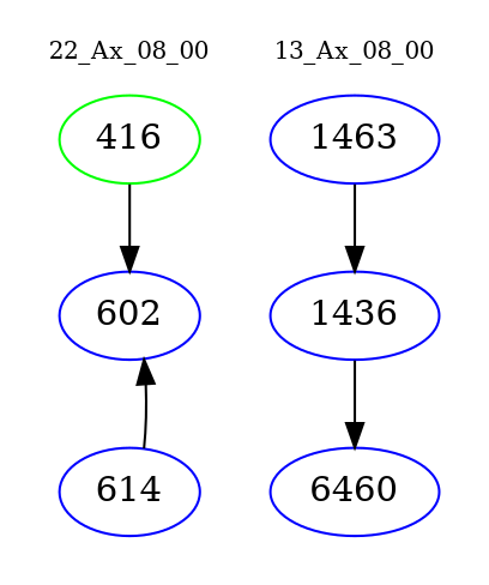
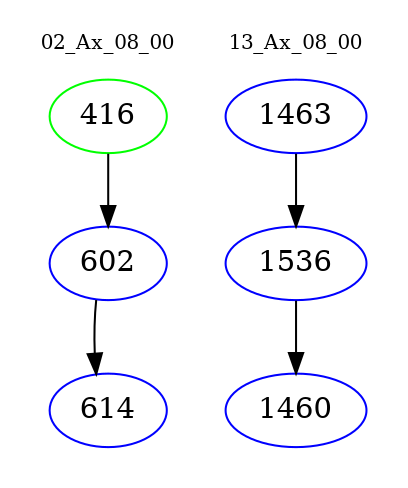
  digraph {
    node [color=blue]
    edge [color=black]
    n1 [color=green label=416]
    n2 [label=602]
    n3 [label=614]
    n4 [label=1463]
-   n5 [label=1436]
-   n6 [label=6460]
+   n5 [label=1536]
+   n6 [label=1460]
    subgraph cluster_1 {
      color=white
      fontsize=10
-     label="22_Ax_08_00"
+     label="02_Ax_08_00"
      n1
      n2
      n3
    }
    subgraph cluster_2 {
      color=white
      fontsize=10
      label="13_Ax_08_00"
      n4
      n5
      n6
    }
    n1 -> n2
-   n3 -> n2
+   n2 -> n3
    n4 -> n5
    n5 -> n6
  }
